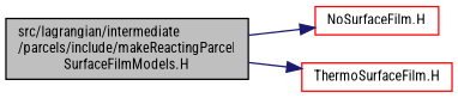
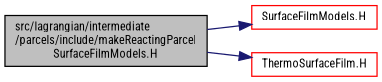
  digraph {
    rankdir=LR
    fontname="Roboto Condensed"
    node [color=red fontname="Roboto Condensed" fontsize=10 shape=record]
    edge [color=midnightblue fontname="Roboto Condensed" fontsize=10 labelfontname=Helvetica labelfontsize=10 style=solid]
    n1 [color=black fillcolor=grey75 fontcolor=black height=0.2 label="src/lagrangian/intermediate\l/parcels/include/makeReactingParcel\lSurfaceFilmModels.H" style=filled width=0.4]
-   n2 [height=0.2 label="NoSurfaceFilm.H" width=0.4]
+   n2 [height=0.2 label="SurfaceFilmModels.H" width=0.4]
    n3 [height=0.2 label="ThermoSurfaceFilm.H" width=0.4]
    n1 -> n2
    n1 -> n3
  }
